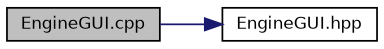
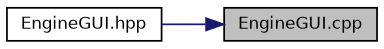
  digraph {
    rankdir=LR
    node [color=black fontname=Helvetica fontsize=10 shape=record style=filled]
    n1 [fillcolor=grey75 fontcolor=black height=0.2 label="EngineGUI.cpp" width=0.4]
    n2 [fillcolor=white height=0.2 label="EngineGUI.hpp" width=0.4]
-   n1 -> n2 [color=midnightblue fontname=Helvetica fontsize=10 labelfontname=Helvetica labelfontsize=10 style=solid]
+   n2 -> n1 [color=midnightblue fontname=Helvetica fontsize=10 labelfontname=Helvetica labelfontsize=10 style=solid]
  }
